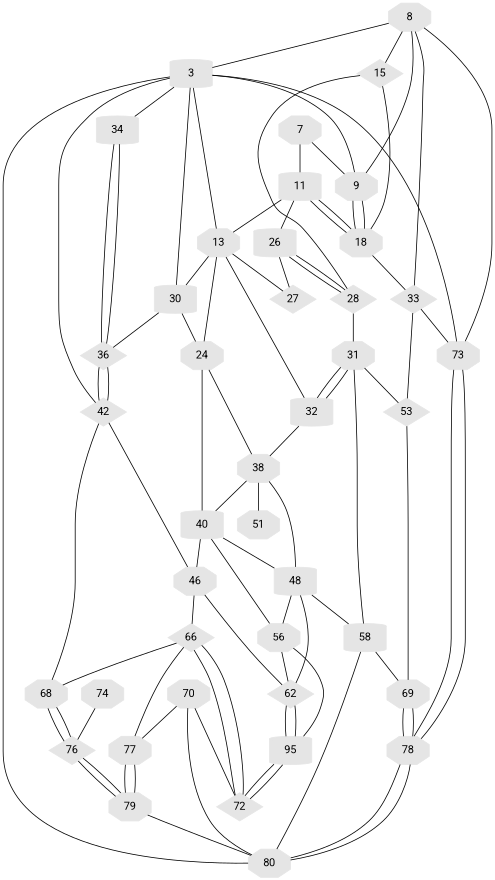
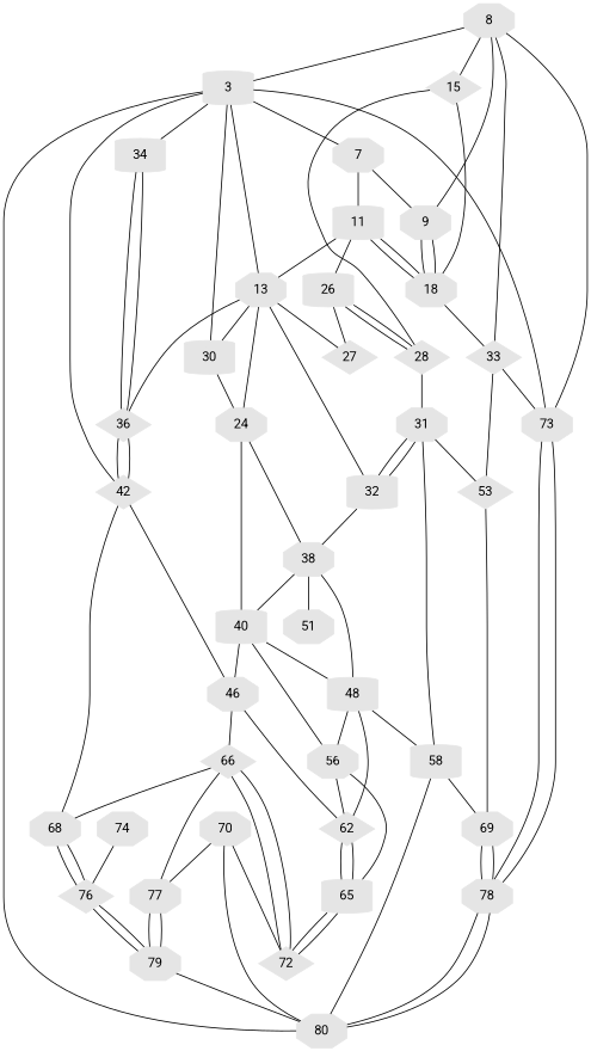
  graph {
    fontname=Roboto
    node [color=gray90 fontname=Roboto shape=octagon style=filled]
    edge [fontname=Roboto]
    n1 [label=8 super="+8+2"]
    3 [shape=cylinder super="+44+4+75"]
    9
    15 [shape=diamond super="+17"]
    33 [shape=diamond super="+52"]
    73
    7 [super="+10"]
    13 [super="+14+22"]
    n9 [label=30 shape=cylinder super="+35+21"]
    34 [shape=cylinder]
    42 [shape=diamond super="+43"]
    80 [super="+81"]
    18
    28 [shape=diamond super="+30"]
    53 [shape=diamond]
    78
    11 [shape=cylinder super="+12"]
    24 [super="+25"]
    27 [shape=diamond]
    32 [shape=cylinder]
    36 [shape=diamond]
    46 [super="+63"]
    68
    76 [shape=diamond]
    74
    26 [shape=cylinder]
    38 [super="+39+47"]
    40 [shape=cylinder super="+41"]
    31 [super="+50"]
    51
    48 [shape=cylinder super="+60+49"]
    56 [super="+61"]
    58 [shape=cylinder super="+59"]
    69
    62 [shape=diamond]
    66 [shape=diamond super="+67"]
-   65 [shape=cylinder label=95]
+   65 [shape=cylinder]
    72 [shape=diamond]
    77
    70 [super="+71"]
    79
    n1 -- 3
    n1 -- 9
    n1 -- 15 [weight=2]
    n1 -- 33
    n1 -- 73
    3 -- 73
-   3 -- 9
+   3 -- 7
    3 -- 13
    3 -- n9
    3 -- 34 [weight=2]
    3 -- 42
    3 -- 80
    9 -- 18
    9 -- 18
    15 -- 18
    15 -- 28
    33 -- 73
    33 -- 53
    73 -- 78
    73 -- 78
    7 -- 9
    7 -- 11
    13 -- n9
    13 -- 24
    13 -- 27 [weight=2]
    13 -- 32
    n9 -- 24 [weight=2]
-   n9 -- 36
+   13 -- 36
    34 -- 36
    34 -- 36
    42 -- 46
    42 -- 68
    18 -- 33
    28 -- 31
    53 -- 69
    78 -- 80
    78 -- 80
    11 -- 13
    11 -- 18
    11 -- 18
    11 -- 26
    24 -- 38
    24 -- 40
    32 -- 38
    36 -- 42
    36 -- 42
    46 -- 62
    46 -- 66
    68 -- 76
    68 -- 76
    76 -- 79
    76 -- 79
    74 -- 76
    26 -- 28
    26 -- 28
    26 -- 27
    38 -- 40
    38 -- 51
    38 -- 48
    40 -- 46
    40 -- 48
    40 -- 56
    31 -- 53
    31 -- 32
    31 -- 32
    31 -- 58
    48 -- 56 [weight=2]
    48 -- 58
    48 -- 62
    56 -- 62
    56 -- 65
    58 -- 80
    58 -- 69
    69 -- 78
    69 -- 78
    62 -- 65
    62 -- 65
    66 -- 68
    66 -- 72
    66 -- 72
    66 -- 77
    65 -- 72
    65 -- 72
    77 -- 79
    77 -- 79
    70 -- 80
    70 -- 72
    70 -- 77
    79 -- 80
  }
